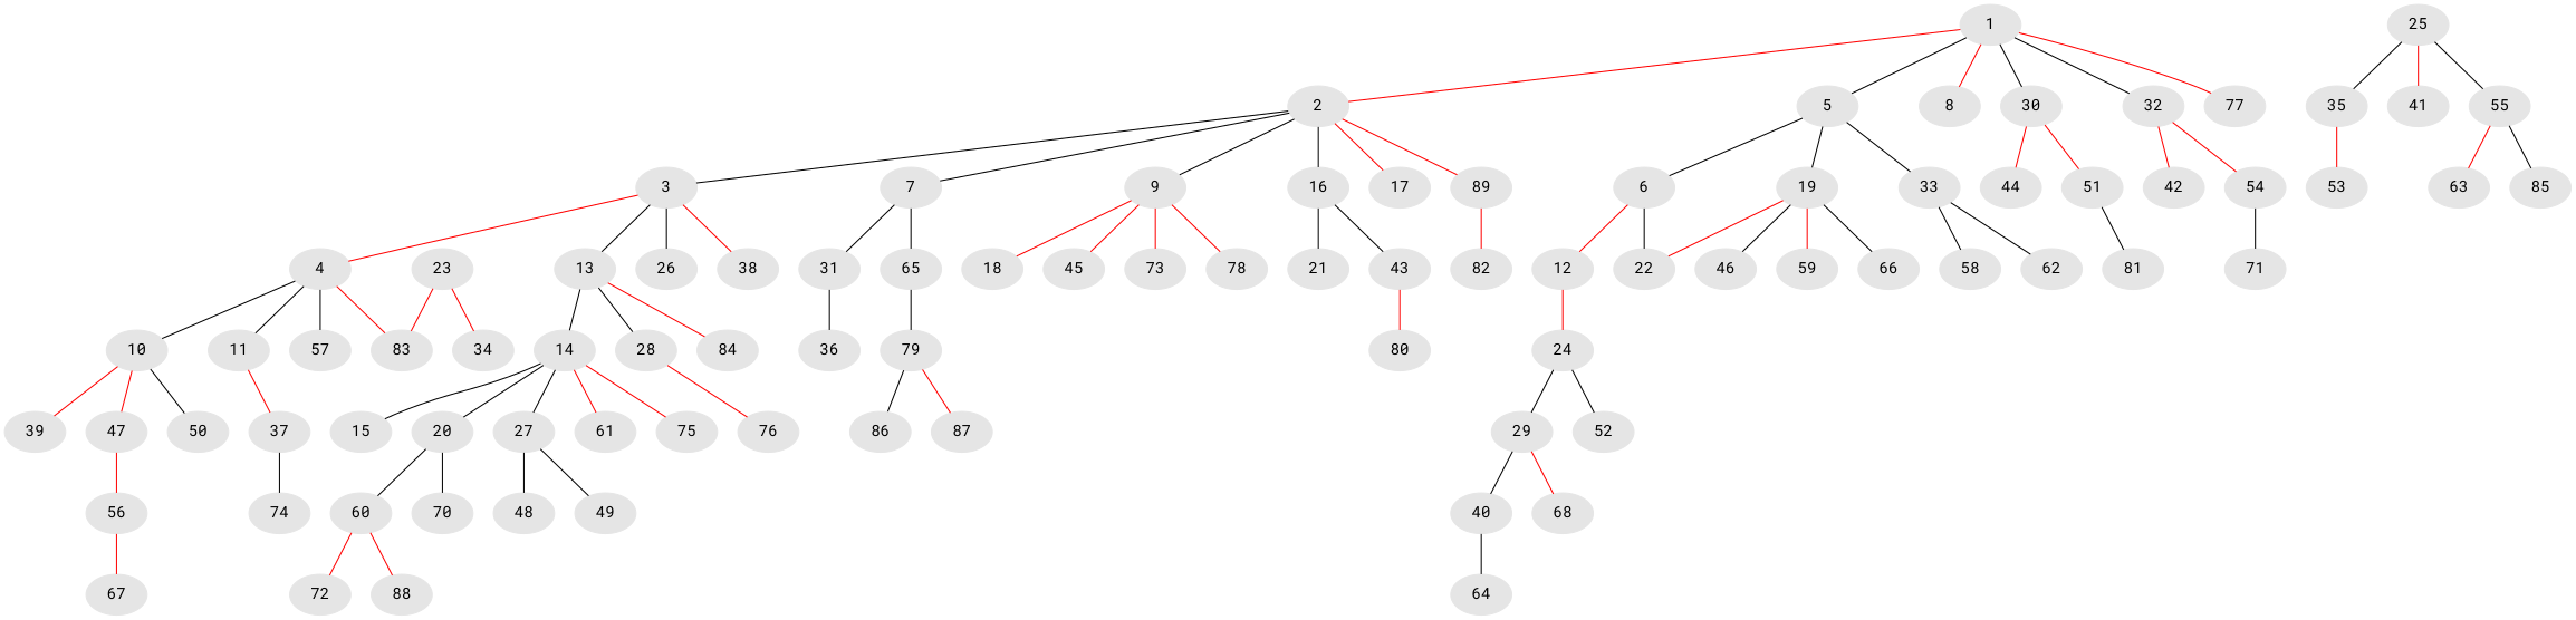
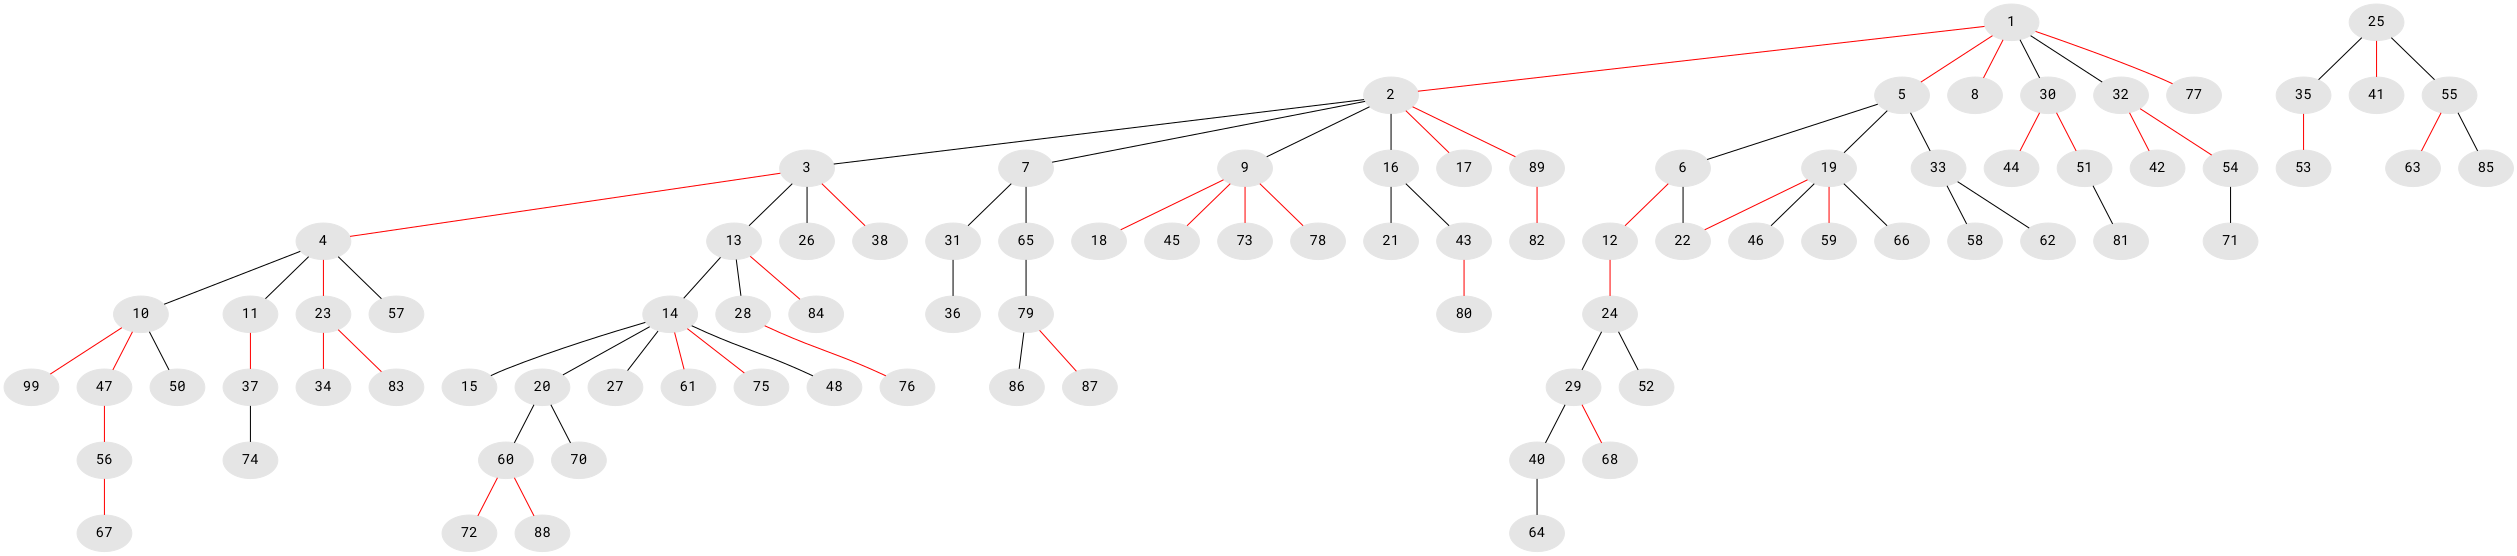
  graph {
    fontname="Roboto Mono"
    node [color=gray90 fontname="Roboto Mono" style=filled]
    edge [color=black fontname="Roboto Mono"]
    1
    2
    5
    8
    30
    32
    77
    3
    7
    9
    16
    17
    n13 [label=89]
    6
    19
    33
    44
    51
    42
    54
    4
    13
    26
    38
    31
    65
    18
    45
    73
    78
    21
    43
    82
    10
    11
    23
    57
    14
    28
    84
-   39
+   39 [label=99]
    47
    50
    37
    34
    83
    12
    22
    46
    59
    66
    58
    62
    24
    25
    35
    41
    55
    36
    79
    56
    74
    29
    52
    15
    20
    27
    61
    75
    76
    60
    70
    48
-   49
    80
    72
    88
    40
    68
    53
    63
    85
    64
    81
    71
    67
    86
    87
    1 -- 2 [color=red]
-   1 -- 5
+   1 -- 5 [color=red]
    1 -- 8 [color=red]
    1 -- 30
    1 -- 32
    1 -- 77 [color=red]
    2 -- 3
    2 -- 7
    2 -- 9
    2 -- 16
    2 -- 17 [color=red]
    2 -- n13 [color=red]
    5 -- 6
    5 -- 19
    5 -- 33
    30 -- 44 [color=red]
    30 -- 51 [color=red]
    32 -- 42 [color=red]
    32 -- 54 [color=red]
    3 -- 4 [color=red]
    3 -- 13
    3 -- 26
    3 -- 38 [color=red]
    7 -- 31
    7 -- 65
    9 -- 18 [color=red]
    9 -- 45 [color=red]
    9 -- 73 [color=red]
    9 -- 78 [color=red]
    16 -- 21
    16 -- 43
    n13 -- 82 [color=red]
    6 -- 12 [color=red]
    6 -- 22
    19 -- 22 [color=red]
    19 -- 46
    19 -- 59 [color=red]
    19 -- 66
    33 -- 58
    33 -- 62
    51 -- 81
    54 -- 71
    4 -- 10
    4 -- 11
-   4 -- 83 [color=red]
+   4 -- 23 [color=red]
    4 -- 57
    13 -- 14
    13 -- 28
    13 -- 84 [color=red]
    31 -- 36
    65 -- 79
    43 -- 80 [color=red]
    10 -- 39 [color=red]
    10 -- 47 [color=red]
    10 -- 50
    11 -- 37 [color=red]
    23 -- 34 [color=red]
    23 -- 83 [color=red]
    14 -- 15
    14 -- 20
    14 -- 27
    14 -- 61 [color=red]
    14 -- 75 [color=red]
    28 -- 76 [color=red]
    47 -- 56 [color=red]
    37 -- 74
    12 -- 24 [color=red]
    24 -- 29
    24 -- 52
    25 -- 35
    25 -- 41 [color=red]
    25 -- 55
    35 -- 53 [color=red]
    55 -- 63 [color=red]
    55 -- 85
    79 -- 86
    79 -- 87 [color=red]
    56 -- 67 [color=red]
    29 -- 40
    29 -- 68 [color=red]
    20 -- 60
    20 -- 70
-   27 -- 48
-   27 -- 49
+   14 -- 48
    60 -- 72 [color=red]
    60 -- 88 [color=red]
    40 -- 64
  }
